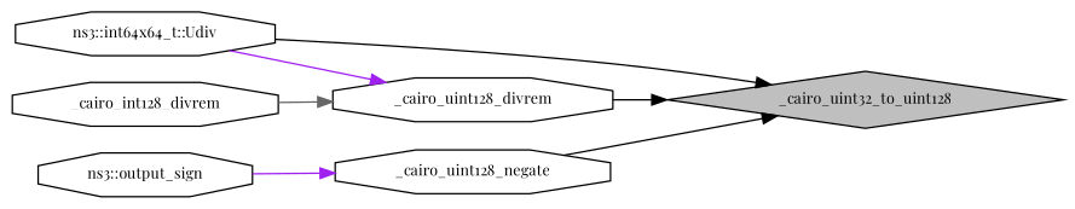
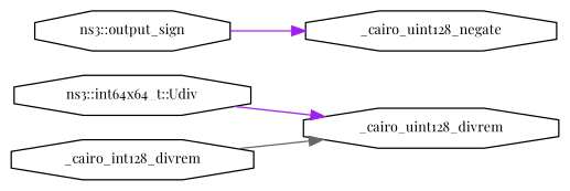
  digraph {
    fontname="Playfair Display"
    rankdir=RL
    node [color=black fillcolor=white fontname="Playfair Display" fontsize=10 shape=octagon style=filled]
    edge [color=black dir=back fontname="Playfair Display" fontsize=10 labelfontname=Helvetica labelfontsize=10 style=solid]
-   n1 [fillcolor=grey75 fontcolor=black height=0.2 label=_cairo_uint32_to_uint128 shape=diamond width=0.4]
    n2 [height=0.2 label=_cairo_uint128_divrem width=0.4]
    n3 [height=0.2 label="ns3::int64x64_t::Udiv" width=0.4]
    n4 [height=0.2 label=_cairo_uint128_negate width=0.4]
    n5 [height=0.2 label=_cairo_int128_divrem width=0.4]
    n6 [height=0.2 label="ns3::output_sign" width=0.4]
-   n1 -> n2
-   n1 -> n3
-   n1 -> n4
    n2 -> n3 [color=purple]
    n2 -> n5 [color=gray40]
    n4 -> n6 [color=purple]
  }
